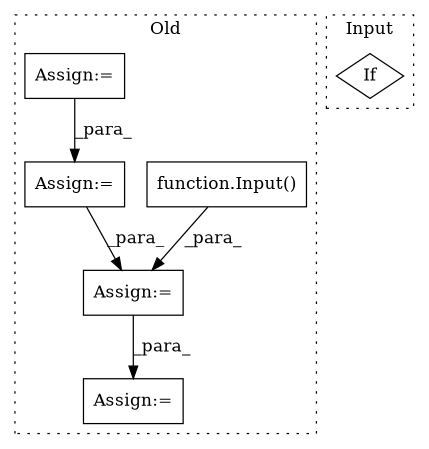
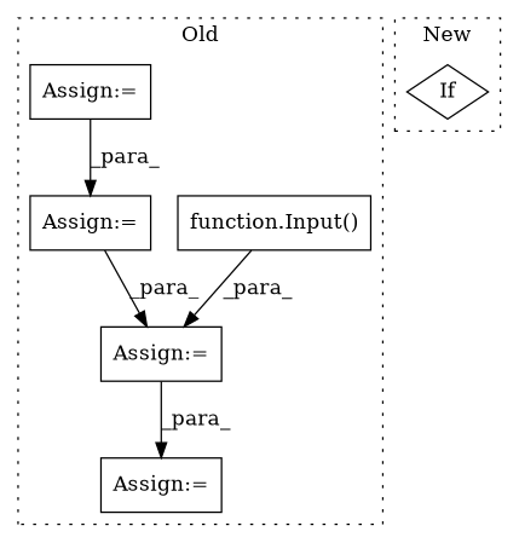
  digraph {
    fontname="DejaVu Serif"
    node [a=68 l=3 shape=box fontname="DejaVu Serif"]
    edge [fontname="DejaVu Serif"]
    n1 [a=75 l=26 label="function.Input()" s=2979]
    n2 [label="Assign:=" s=2966]
    n3 [l=6 label="Assign:=" s=3415]
    n4 [label="Assign:=" s=2885]
    n5 [label="Assign:=" s=2607]
    n6 [a=96 label=If s=2460 shape=diamond]
    subgraph cluster_1 {
      label=Old
      style=dotted
      n1
      n2
      n3
      n4
      n5
    }
    subgraph cluster_2 {
-     label=Input
+     label=New
      style=dotted
      n6
    }
    n1 -> n2 [label=_para_]
    n2 -> n3 [label=_para_]
    n4 -> n2 [label=_para_]
    n5 -> n4 [label=_para_]
  }
